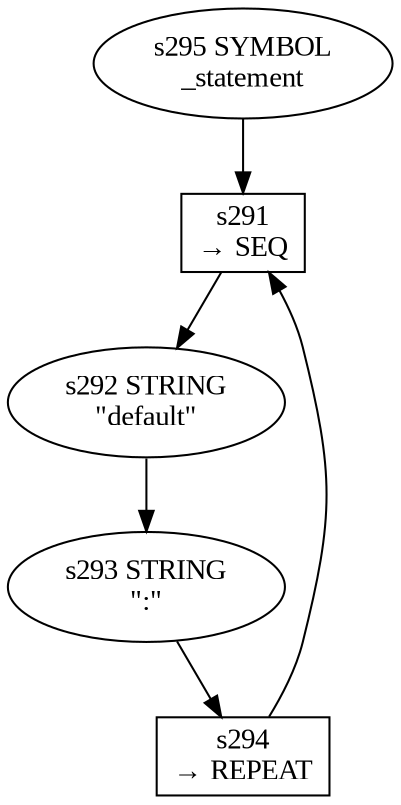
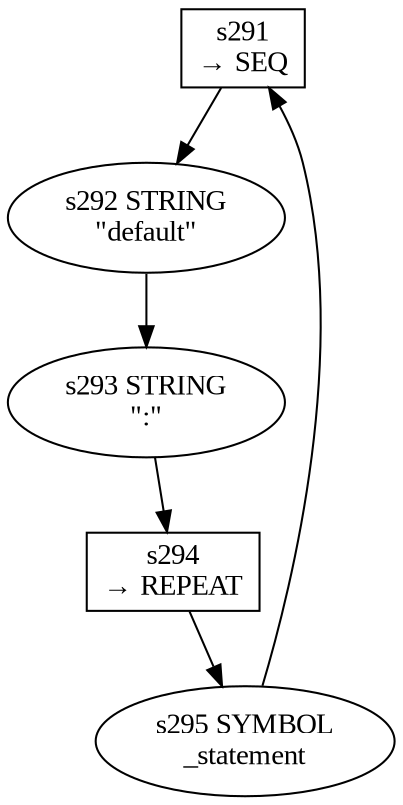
  digraph {
    fontname="Liberation Serif"
    rankdir=TB
    node [fontname="Liberation Serif"]
    edge [fontname="Liberation Serif"]
    n1 [fixedsize=false label="s291\n&rarr; SEQ" peripheries=1 shape=record]
    n2 [label="s292 STRING\n\"default\""]
    n3 [label="s293 STRING\n\":\""]
    n4 [fixedsize=false label="s294\n&rarr; REPEAT" peripheries=1 shape=record]
    n5 [label="s295 SYMBOL\n_statement"]
    n1 -> n2
    n2 -> n3
    n3 -> n4
-   n4 -> n1
+   n4 -> n5
    n5 -> n1
  }
